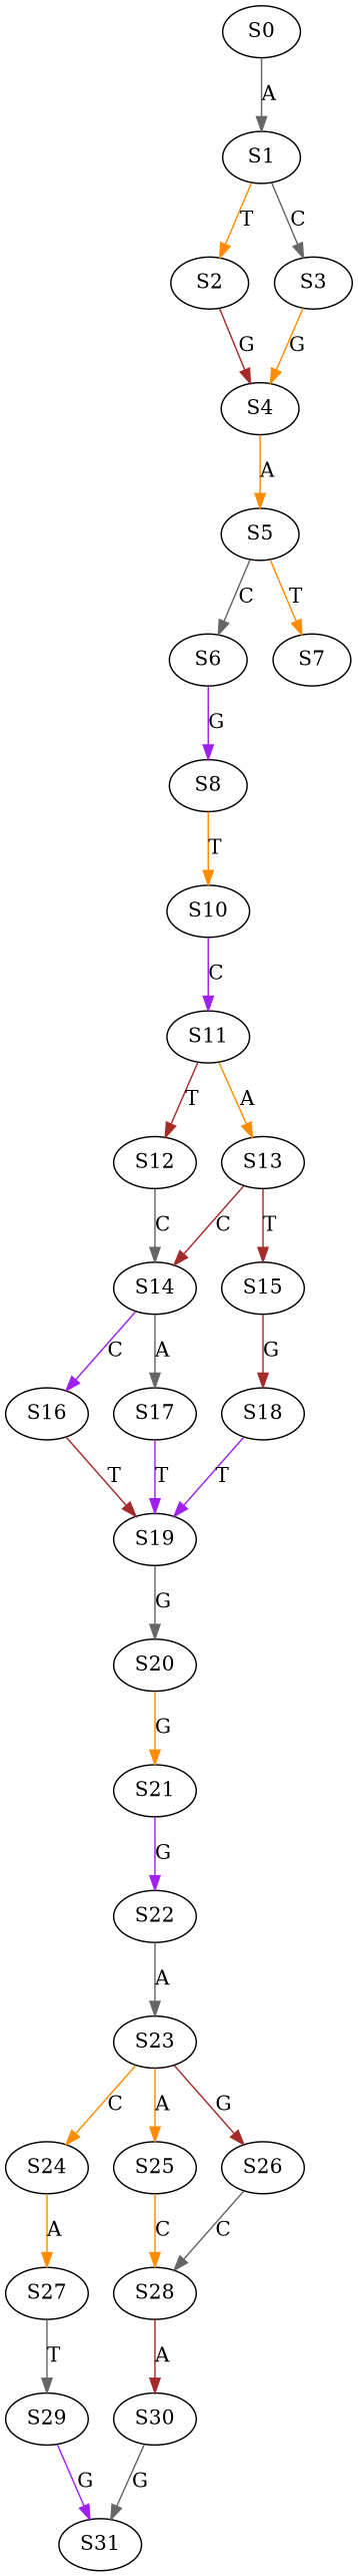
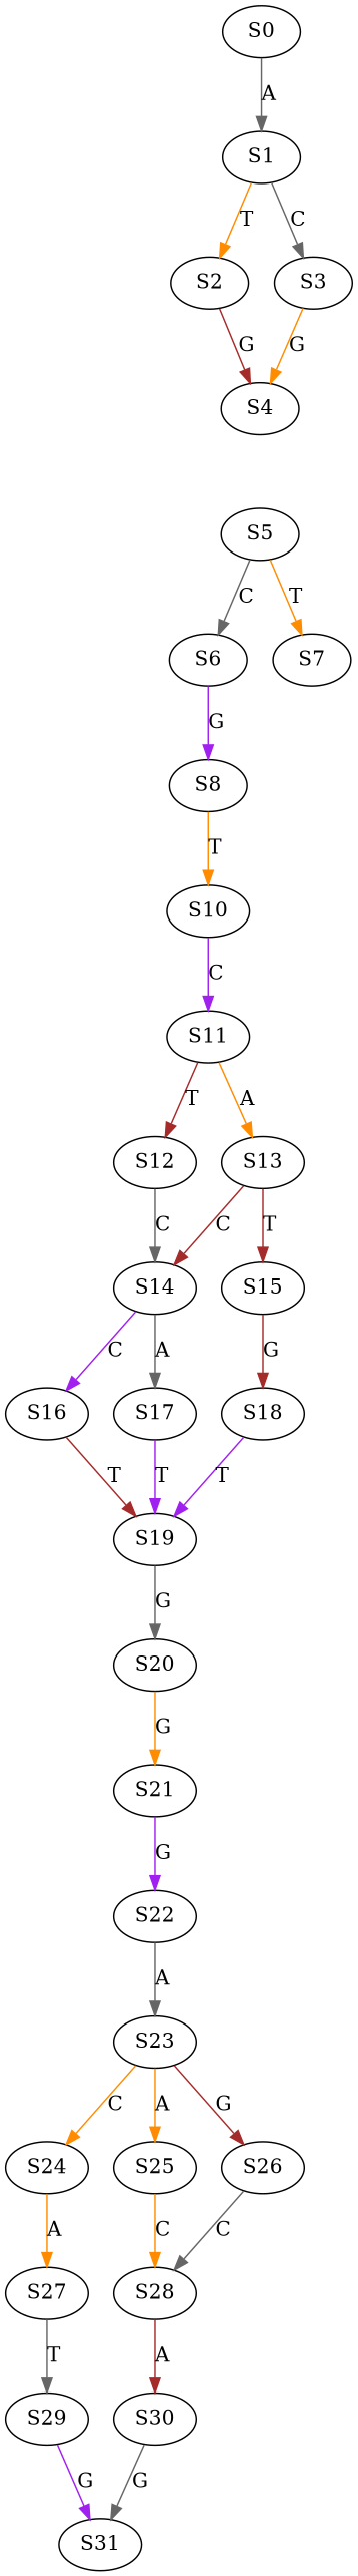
  strict digraph {
    edge [color=darkorange]
    S0
    S1
    S2
    S3
    S4
    S5
    S6
    S7
    S8
    S10
    S11
    S12
    S13
    S14
    S15
    S16
    S17
    S18
    S19
    S20
    S21
    S22
    S23
    S24
    S25
    S26
    S27
    S28
    S29
    S30
    S31
    S0 -> S1 [color=gray40 label=A]
    S1 -> S2 [label=T]
    S1 -> S3 [color=gray40 label=C]
    S2 -> S4 [color=brown label=G]
    S3 -> S4 [label=G]
-   S4 -> S5 [label=A]
    S5 -> S6 [color=gray40 label=C]
    S5 -> S7 [label=T]
    S6 -> S8 [color=purple label=G]
    S8 -> S10 [label=T]
    S10 -> S11 [color=purple label=C]
    S11 -> S12 [color=brown label=T]
    S11 -> S13 [label=A]
    S12 -> S14 [color=gray40 label=C]
    S13 -> S14 [color=brown label=C]
    S13 -> S15 [color=brown label=T]
    S14 -> S16 [color=purple label=C]
    S14 -> S17 [color=gray40 label=A]
    S15 -> S18 [color=brown label=G]
    S16 -> S19 [color=brown label=T]
    S17 -> S19 [color=purple label=T]
    S18 -> S19 [color=purple label=T]
    S19 -> S20 [color=gray40 label=G]
    S20 -> S21 [label=G]
    S21 -> S22 [color=purple label=G]
    S22 -> S23 [color=gray40 label=A]
    S23 -> S24 [label=C]
    S23 -> S25 [label=A]
    S23 -> S26 [color=brown label=G]
    S24 -> S27 [label=A]
    S25 -> S28 [label=C]
    S26 -> S28 [color=gray40 label=C]
    S27 -> S29 [color=gray40 label=T]
    S28 -> S30 [color=brown label=A]
    S29 -> S31 [color=purple label=G]
    S30 -> S31 [color=gray40 label=G]
  }
